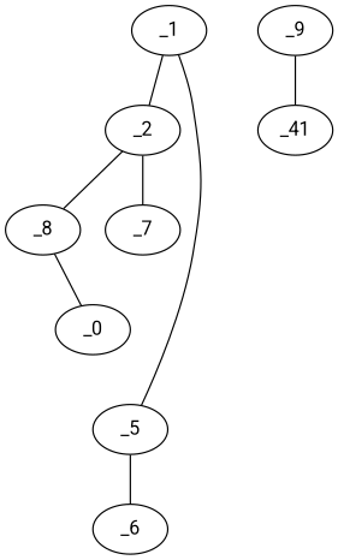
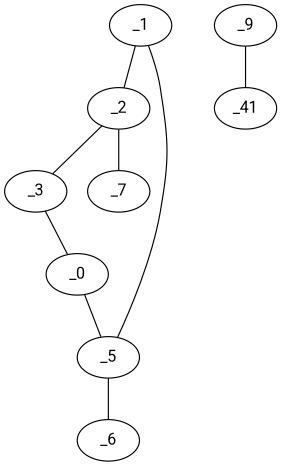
  graph {
    fontname=Roboto
    node [charge=0 chem=1 fontname=Roboto symbol="C  " x=3.0878 y=-0.9139]
    edge [fontname=Roboto valence=1]
    _1 [chem=5 symbol="S  " x=2.2788]
    _2 [y=-0.3261]
    _5 [x=2.5878 y=-1.8649]
-   _3 [chem=4 symbol="N  " x=3.8968 label=_8]
+   _3 [chem=4 symbol="N  " x=3.8968]
    _7 [chem=4 symbol="N  " y=0.6739]
    _6 [x=2 y=-2.6739]
    n7 [label=_0 x=3.5878 y=-1.8649]
    _9 [x=3.9538 y=2.1739]
    n9 [label=_41 y=2.6739]
    _1 -- _2
    _1 -- _5
    _2 -- _3 [valence=2]
    _2 -- _7
    _5 -- _6
    _3 -- n7
+   n7 -- _5
    _9 -- n9
  }
